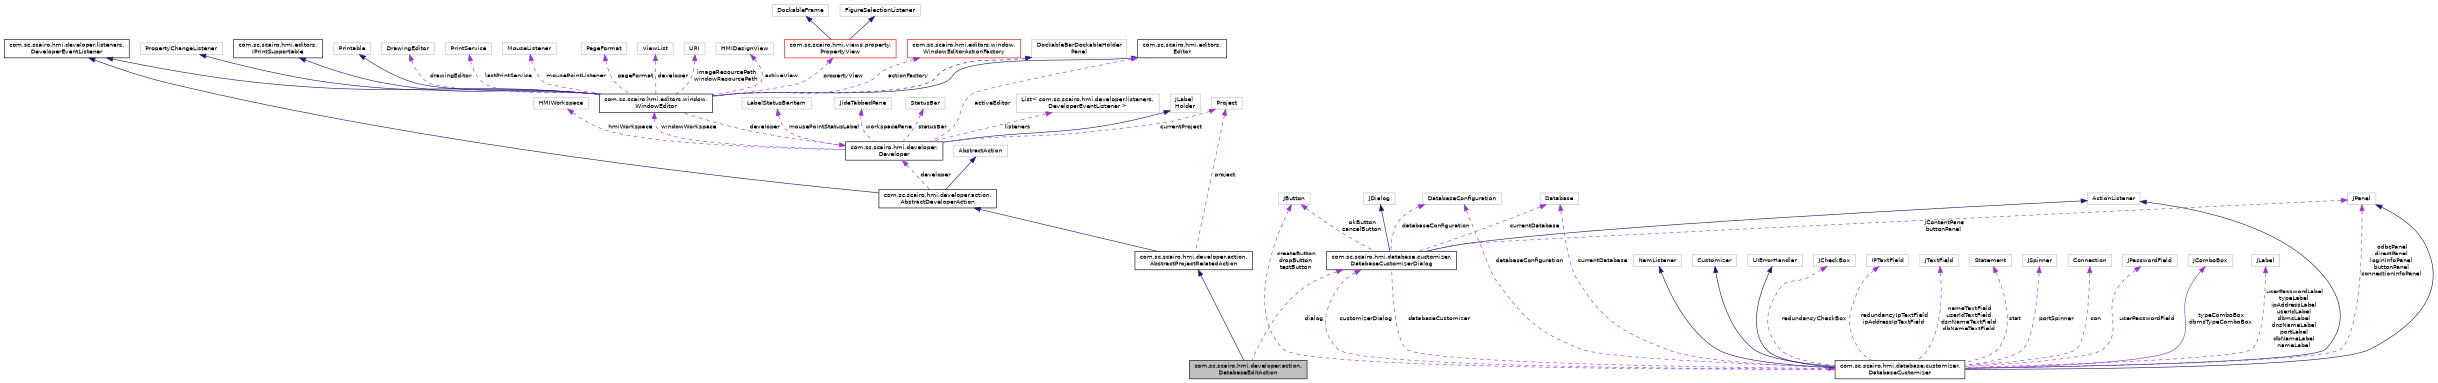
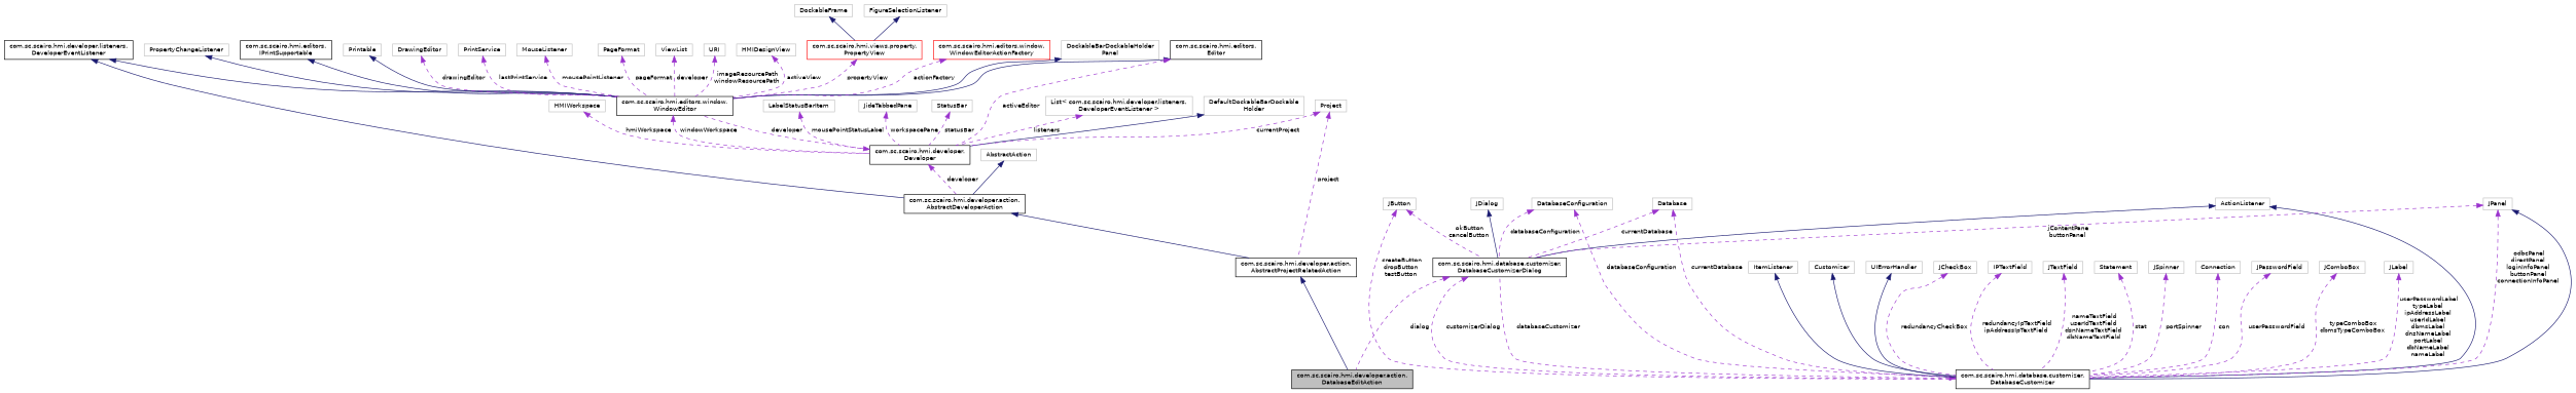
  digraph {
    rankdir=TB
    node [color=grey75 fillcolor=white fontname=Helvetica fontsize=10 shape=record style=filled]
    edge [color=darkorchid3 dir=back fontname=Helvetica fontsize=10 labelfontname=Helvetica labelfontsize=10 style=dashed]
    n1 [color=black fillcolor=grey75 fontcolor=black height=0.2 label="com.sc.scairo.hmi.developer.action.\lDatabaseEditAction" width=0.4]
    n2 [color=black height=0.2 label="com.sc.scairo.hmi.developer.action.\lAbstractProjectRelatedAction" width=0.4]
    n3 [color=black height=0.2 label="com.sc.scairo.hmi.developer.action.\lAbstractDeveloperAction" width=0.4]
    n4 [height=0.2 label=AbstractAction width=0.4]
    n5 [color=black height=0.2 label="com.sc.scairo.hmi.developer.listeners.\lDeveloperEventListener" width=0.4]
    n6 [color=black height=0.2 label="com.sc.scairo.hmi.editors.window.\lWindowEditor" width=0.4]
    n7 [color=black height=0.2 label="com.sc.scairo.hmi.developer.\lDeveloper" width=0.4]
-   n8 [height=0.2 label="JLabel\lHolder" width=0.4]
+   n8 [height=0.2 label="DefaultDockableBarDockable\lHolder" width=0.4]
    n9 [height=0.2 label=HMIWorkspace width=0.4]
    n10 [height=0.2 label="DockableBarDockableHolder\lPanel" width=0.4]
    n11 [height=0.2 label=PropertyChangeListener width=0.4]
    n12 [color=black height=0.2 label="com.sc.scairo.hmi.editors.\lEditor" width=0.4]
    n13 [color=black height=0.2 label="com.sc.scairo.hmi.editors.\lIPrintSupportable" width=0.4]
    n14 [height=0.2 label=Printable width=0.4]
    n15 [height=0.2 label=DrawingEditor width=0.4]
    n16 [height=0.2 label=PrintService width=0.4]
    n17 [height=0.2 label=MouseListener width=0.4]
    n18 [height=0.2 label=PageFormat width=0.4]
    n19 [height=0.2 label=ViewList width=0.4]
    n20 [height=0.2 label=URI width=0.4]
    n21 [height=0.2 label=HMIDesignView width=0.4]
    n22 [color=red height=0.2 label="com.sc.scairo.hmi.views.property.\lPropertyView" width=0.4]
    n23 [height=0.2 label=DockableFrame width=0.4]
    n24 [height=0.2 label=FigureSelectionListener width=0.4]
    n25 [color=red height=0.2 label="com.sc.scairo.hmi.editors.window.\lWindowEditorActionFactory" width=0.4]
    n26 [height=0.2 label=LabelStatusBarItem width=0.4]
    n27 [height=0.2 label=JideTabbedPane width=0.4]
    n28 [height=0.2 label=StatusBar width=0.4]
    n29 [height=0.2 label=Project width=0.4]
    n30 [height=0.2 label="List\< com.sc.scairo.hmi.developer.listeners.\lDeveloperEventListener \>" width=0.4]
    n31 [color=black height=0.2 label="com.sc.scairo.hmi.database.customizer.\lDatabaseCustomizerDialog" width=0.4]
    n32 [color=black height=0.2 label="com.sc.scairo.hmi.database.customizer.\lDatabaseCustomizer" width=0.4]
    n33 [height=0.2 label=JDialog width=0.4]
    n34 [height=0.2 label=ActionListener width=0.4]
    n35 [height=0.2 label=Database width=0.4]
    n36 [height=0.2 label=JButton width=0.4]
    n37 [height=0.2 label=JPanel width=0.4]
    n38 [height=0.2 label=ItemListener width=0.4]
    n39 [height=0.2 label=Customizer width=0.4]
    n40 [height=0.2 label=UIErrorHandler width=0.4]
    n41 [height=0.2 label=JCheckBox width=0.4]
    n42 [height=0.2 label=IPTextField width=0.4]
    n43 [height=0.2 label=JTextField width=0.4]
    n44 [height=0.2 label=Statement width=0.4]
    n45 [height=0.2 label=JSpinner width=0.4]
    n46 [height=0.2 label=Connection width=0.4]
    n47 [height=0.2 label=JPasswordField width=0.4]
    n48 [height=0.2 label=JComboBox width=0.4]
    n49 [height=0.2 label=JLabel width=0.4]
    n50 [height=0.2 label=DatabaseConfiguration width=0.4]
    n2 -> n1 [color=midnightblue style=solid]
    n3 -> n2 [color=midnightblue style=solid]
    n4 -> n3 [color=midnightblue style=solid]
    n5 -> n3 [color=midnightblue style=solid]
    n5 -> n6 [color=midnightblue style=solid]
    n6 -> n7 [label=" windowWorkspace"]
    n7 -> n3 [label=" developer"]
    n7 -> n6 [label=" developer"]
    n8 -> n7 [color=midnightblue style=solid]
    n9 -> n7 [label=" hmiWorkspace"]
-   n10 -> n6 [color=midnightblue]
+   n10 -> n6 [color=midnightblue style=solid]
    n11 -> n6 [color=midnightblue style=solid]
    n12 -> n6 [color=midnightblue style=solid]
    n12 -> n7 [label=" activeEditor"]
    n13 -> n6 [color=midnightblue style=solid]
    n14 -> n6 [color=midnightblue style=solid]
    n15 -> n6 [label=" drawingEditor"]
    n16 -> n6 [label=" lastPrintService"]
    n17 -> n6 [label=" mousePointListener"]
    n18 -> n6 [label=" pageFormat"]
    n19 -> n6 [label=" developer"]
    n20 -> n6 [label=" imageResourcePath\nwindowResourcePath"]
    n21 -> n6 [label=" activeView"]
    n22 -> n6 [label=" propertyView"]
    n23 -> n22 [color=midnightblue style=solid]
    n24 -> n22 [color=midnightblue style=solid]
    n25 -> n6 [label=" actionFactory"]
    n26 -> n7 [label=" mousePointStatusLabel"]
    n27 -> n7 [label=" workspacePane"]
    n28 -> n7 [label=" statusBar"]
    n29 -> n2 [label=" project"]
    n29 -> n7 [label=" currentProject"]
    n30 -> n7 [label=" listeners"]
    n31 -> n1 [label=" dialog"]
    n31 -> n32 [label=" customizerDialog"]
    n32 -> n31 [label=" databaseCustomizer"]
    n33 -> n31 [color=midnightblue style=solid]
    n34 -> n31 [color=midnightblue style=solid]
    n34 -> n32 [color=midnightblue style=solid]
    n35 -> n31 [label=" currentDatabase"]
    n35 -> n32 [label=" currentDatabase"]
    n36 -> n31 [label=" okButton\ncancelButton"]
    n36 -> n32 [label=" createButton\ndropButton\ntestButton"]
    n37 -> n31 [label=" jContentPane\nbuttonPanel"]
    n37 -> n32 [color=midnightblue style=solid]
    n37 -> n32 [label=" odbcPanel\ndirectPanel\nloginInfoPanel\nbuttonPanel\nconnectionInfoPanel"]
    n38 -> n32 [color=midnightblue style=solid]
    n39 -> n32 [color=midnightblue style=solid]
    n40 -> n32 [color=midnightblue style=solid]
    n41 -> n32 [label=" redundancyCheckBox"]
    n42 -> n32 [label=" redundancyIpTextField\nipAddressIpTextField"]
    n43 -> n32 [label=" nameTextField\nuserIdTextField\ndsnNameTextField\ndbNameTextField"]
    n44 -> n32 [label=" stat"]
    n45 -> n32 [label=" portSpinner"]
    n46 -> n32 [label=" con"]
    n47 -> n32 [label=" userPasswordField"]
-   n48 -> n32 [label=" typeComboBox\ndbmsTypeComboBox" style=solid]
+   n48 -> n32 [label=" typeComboBox\ndbmsTypeComboBox"]
    n49 -> n32 [label=" userPasswordLabel\ntypeLabel\nipAddressLabel\nuserIdLabel\ndbmsLabel\ndnsNameLabel\nportLabel\ndbNameLabel\nnameLabel"]
    n50 -> n31 [label=" databaseConfiguration"]
    n50 -> n32 [label=" databaseConfiguration"]
  }
